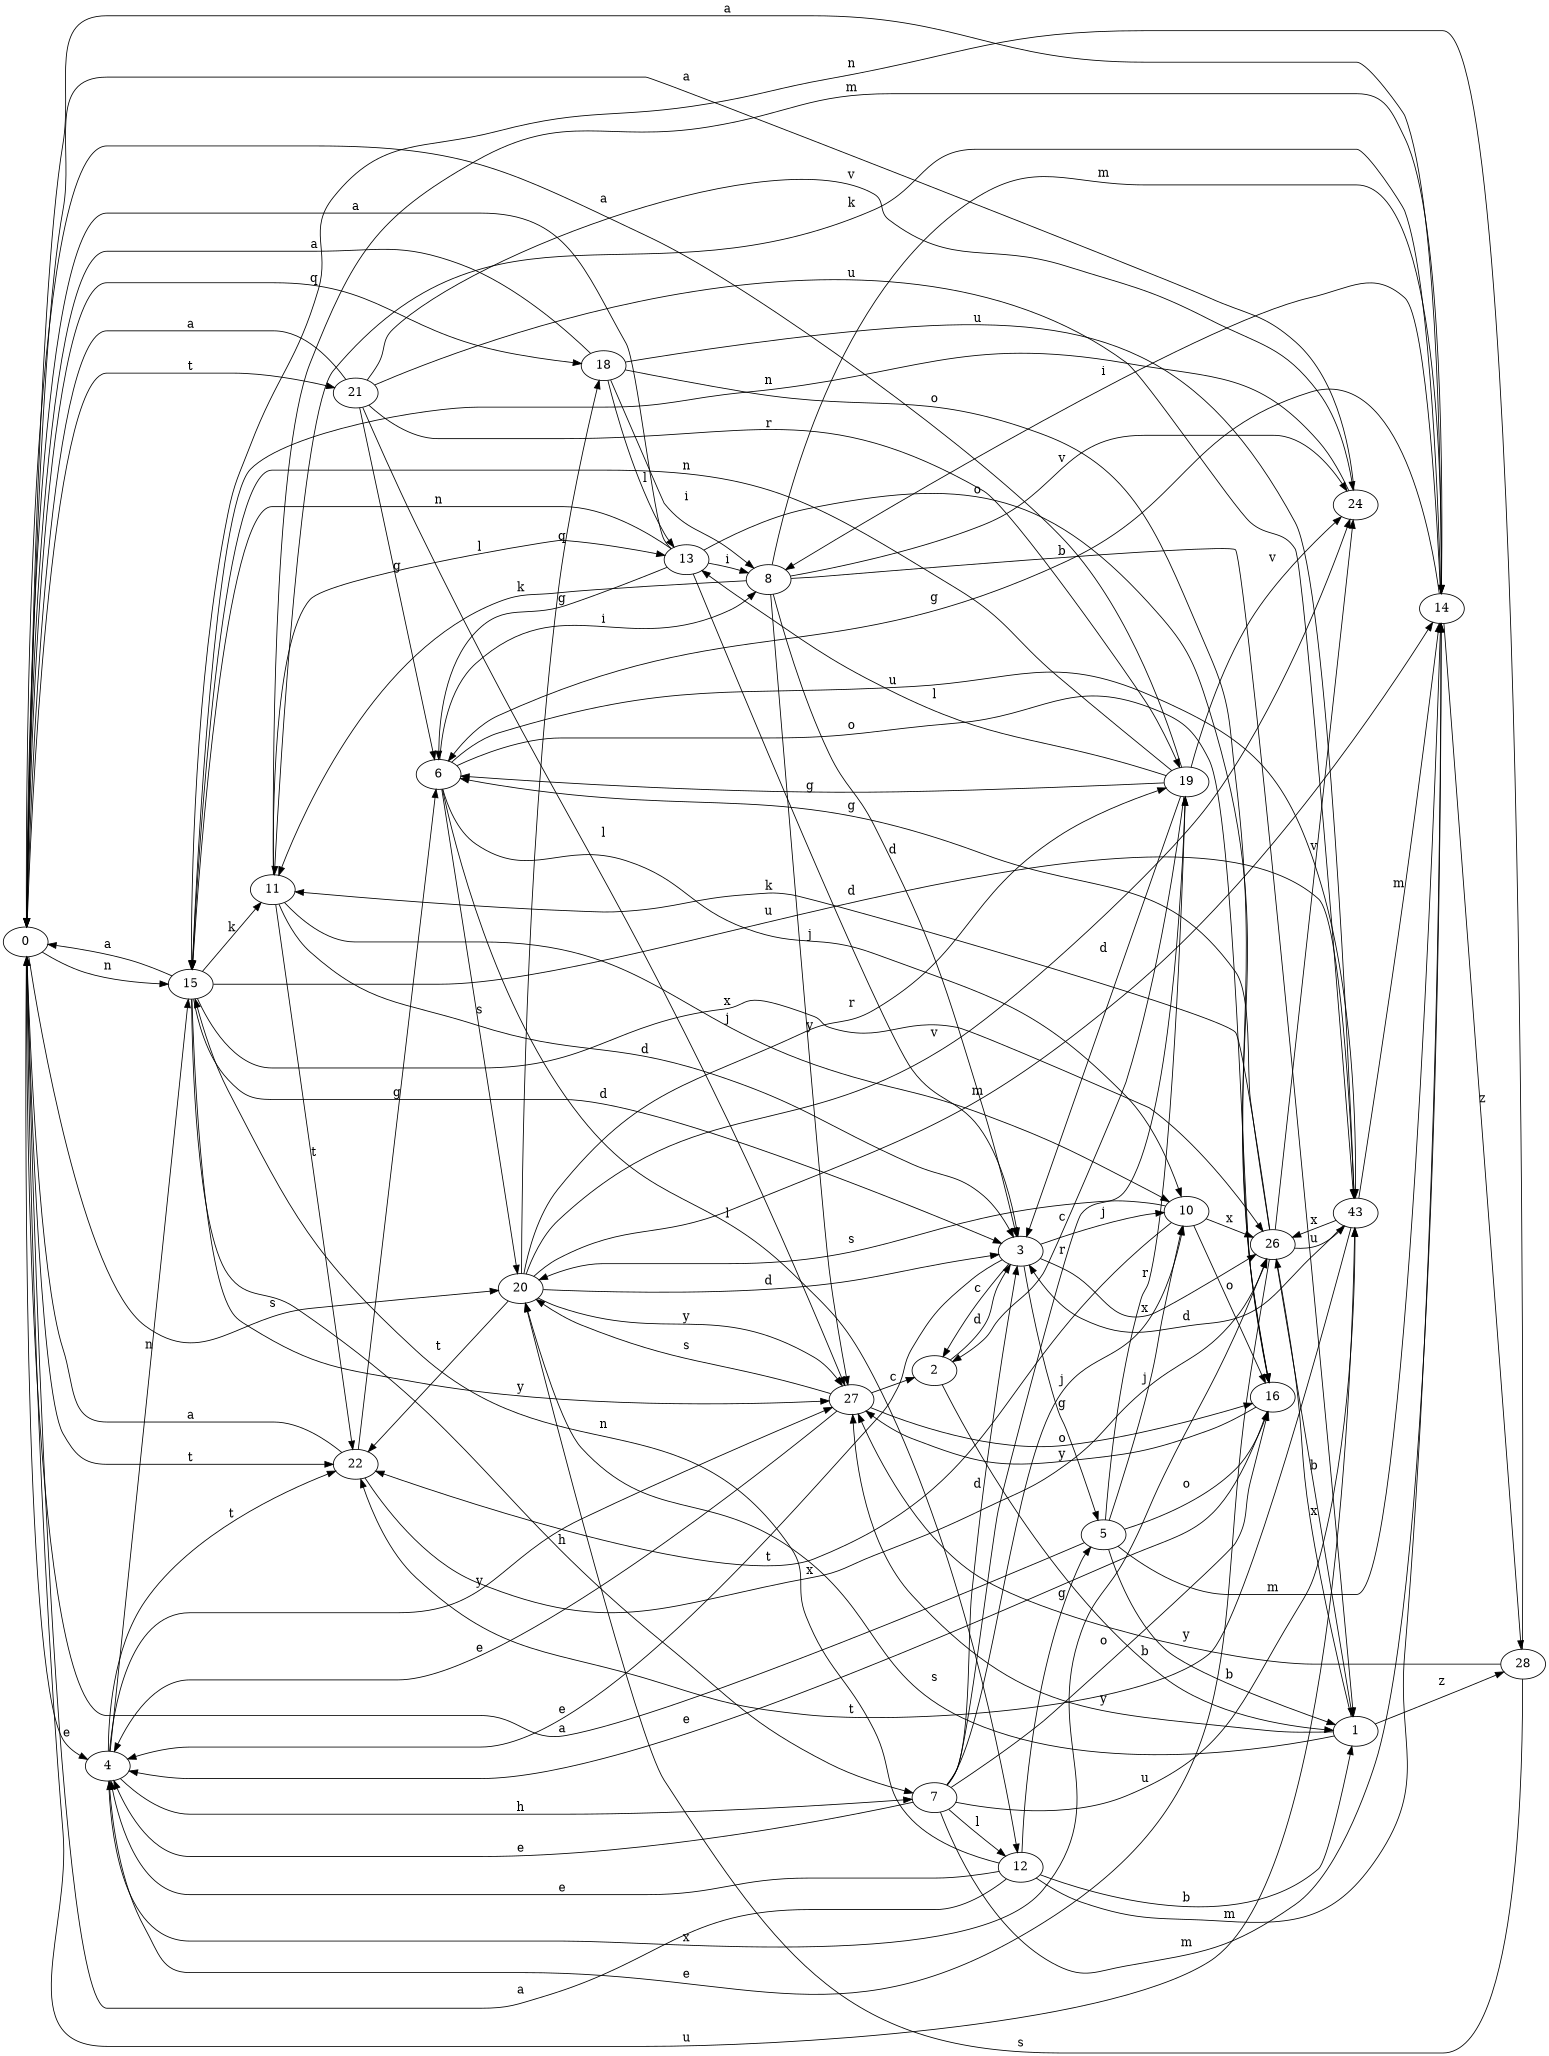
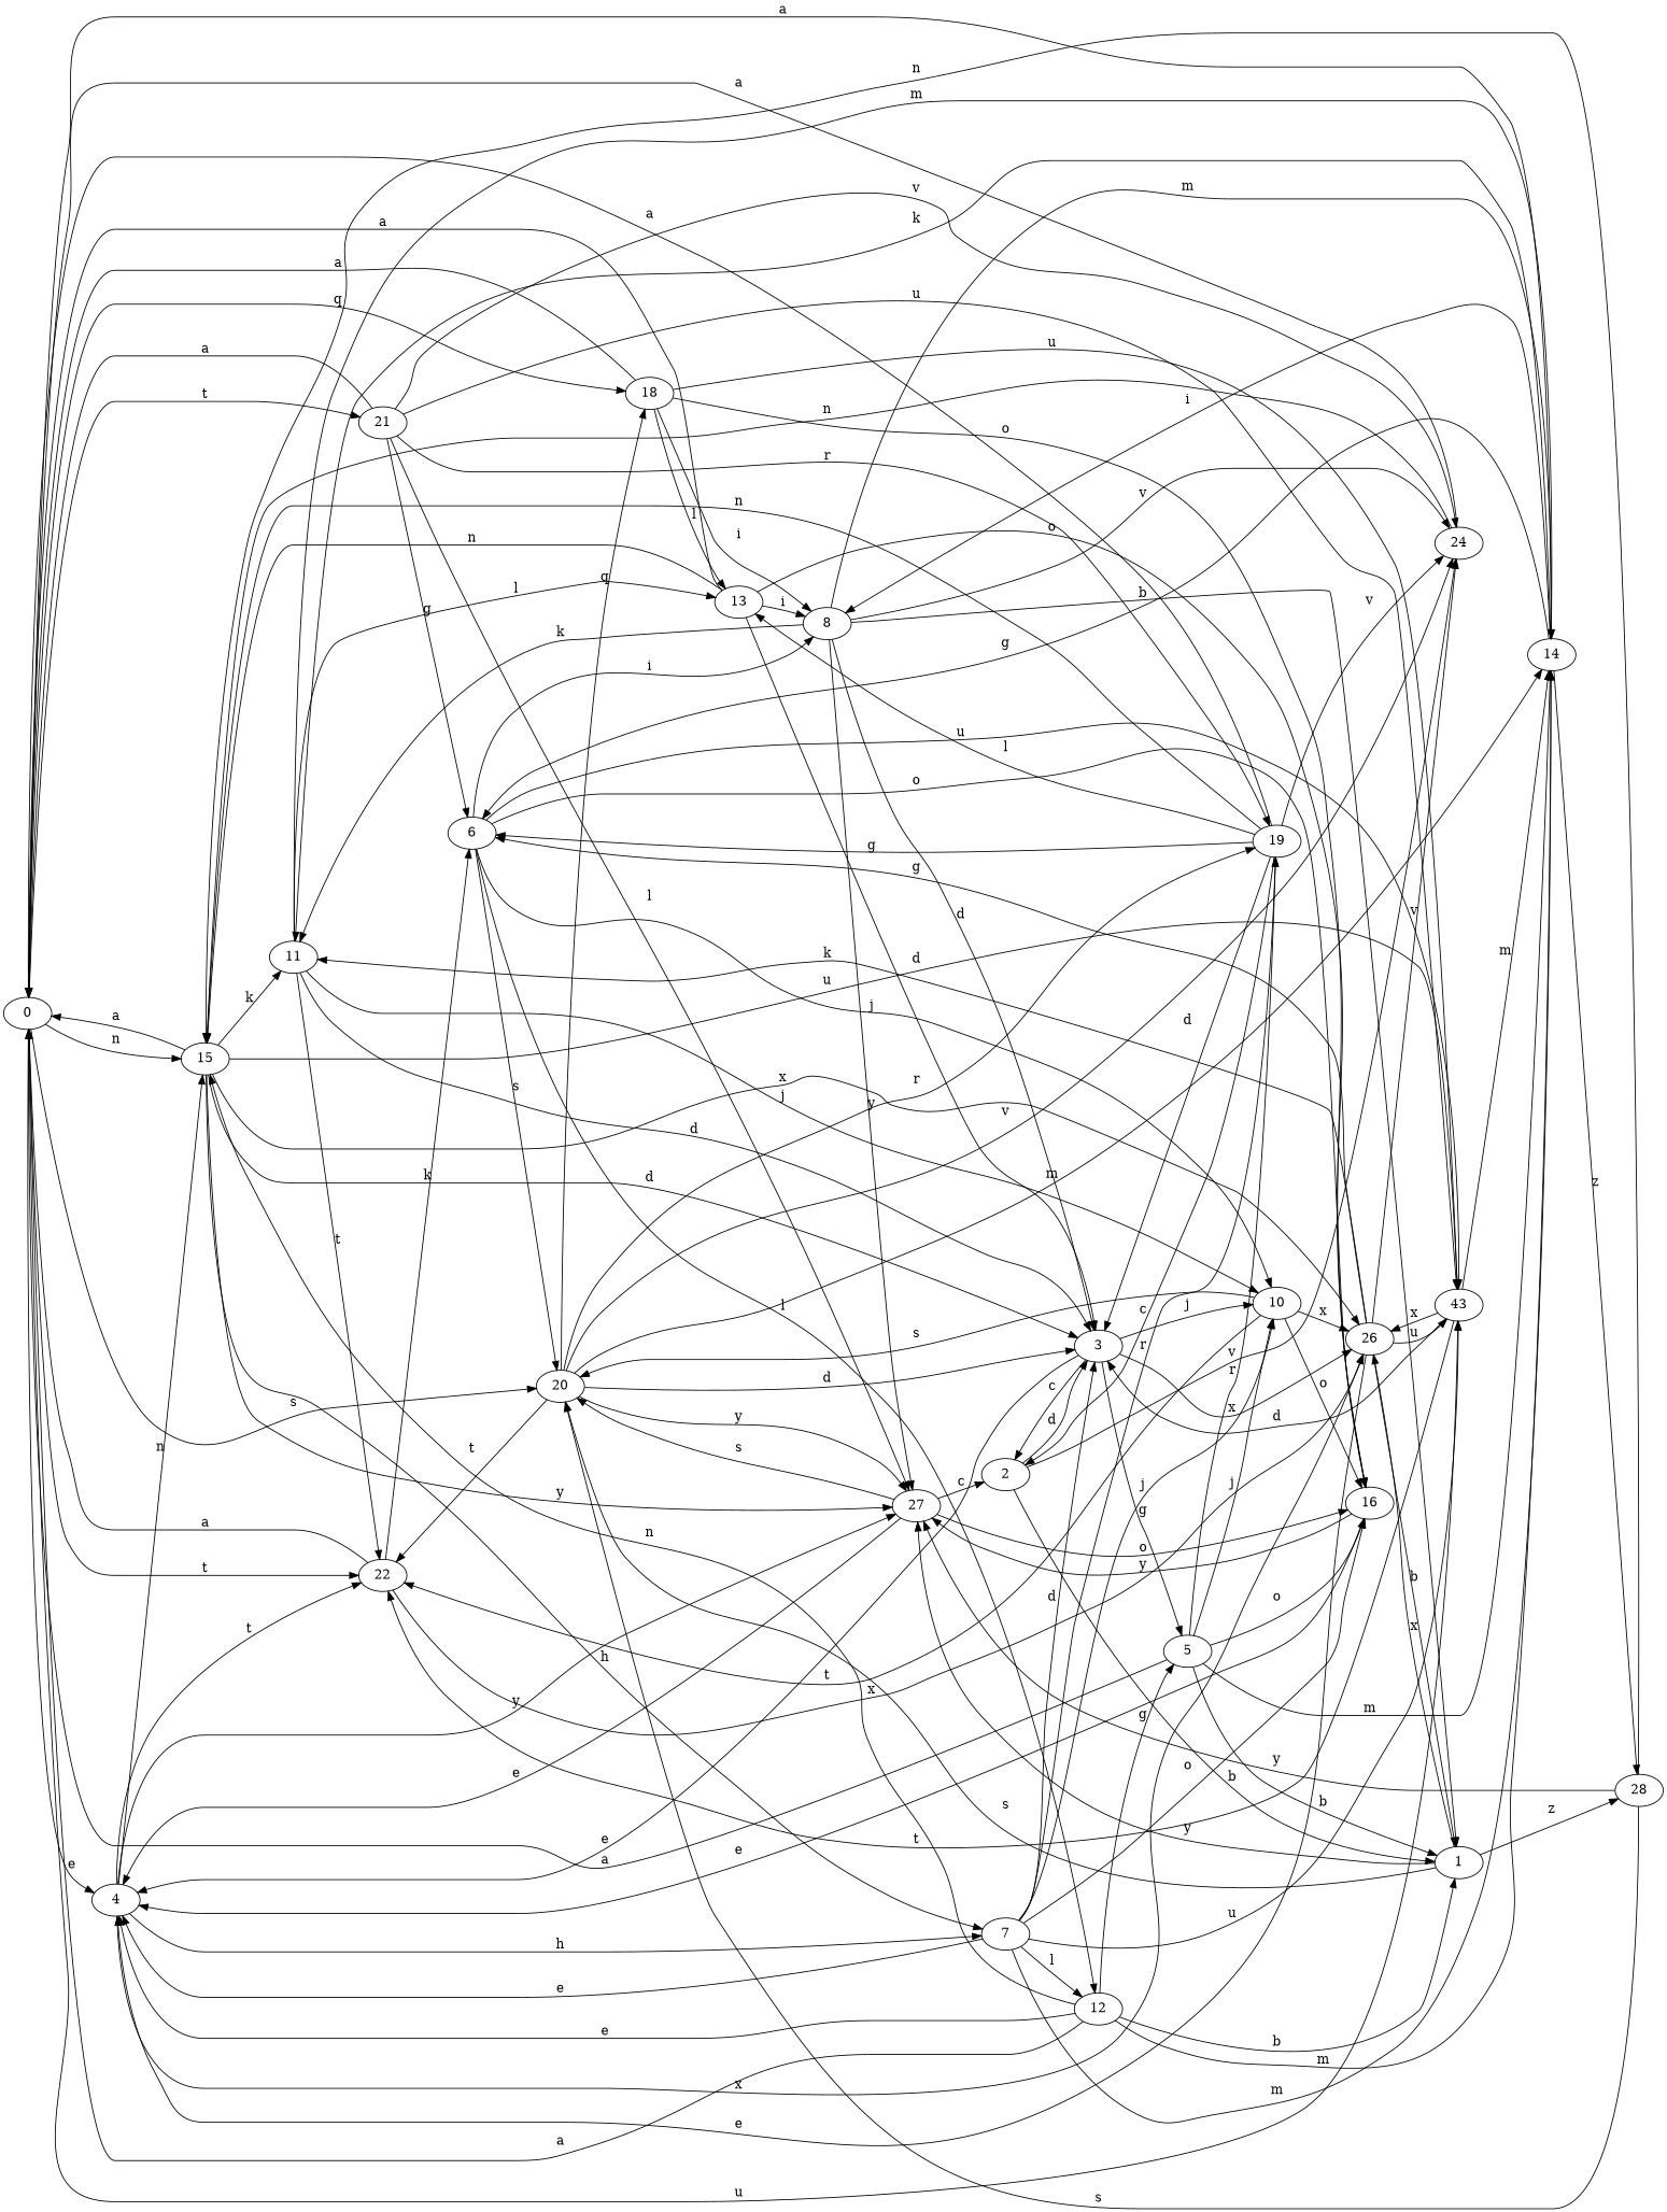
  strict digraph {
    rankdir=LR
    0
    4
    15
    18
    20
    21
    22
    n8 [label=43]
    26
    27
    7
    3
    11
    16
    8
    13
    24
    14
    19
    6
    1
    28
    2
    5
    10
    12
    0 -> 4 [label=e]
    0 -> 15 [label=n]
    0 -> 18 [label=q]
    0 -> 20 [label=s]
    0 -> 21 [label=t]
    0 -> 22 [label=t]
    0 -> n8 [label=u]
    4 -> 15 [label=n]
    4 -> 22 [label=t]
    4 -> 26 [label=x]
    4 -> 27 [label=y]
    4 -> 7 [label=h]
    15 -> 0 [label=a]
    15 -> n8 [label=u]
    15 -> 26 [label=x]
    15 -> 27 [label=y]
    15 -> 7 [label=h]
    15 -> 3 [label=d]
    15 -> 11 [label=k]
    18 -> 0 [label=a]
    18 -> n8 [label=u]
    18 -> 16 [label=o]
    18 -> 8 [label=i]
    18 -> 13 [label=l]
    20 -> 18 [label=q]
    20 -> 22 [label=t]
    20 -> 27 [label=y]
    20 -> 3 [label=d]
    20 -> 24 [label=v]
    20 -> 14 [label=m]
    20 -> 19 [label=r]
    21 -> 0 [label=a]
    21 -> n8 [label=u]
    21 -> 27 [label=l]
    21 -> 24 [label=v]
    21 -> 19 [label=r]
    21 -> 6 [label=g]
    22 -> 0 [label=a]
    22 -> 26 [label=x]
-   22 -> 6 [label=g]
+   22 -> 6 [label=k]
    n8 -> 22 [label=t]
    n8 -> 26 [label=x]
    n8 -> 3 [label=d]
    n8 -> 14 [label=m]
    26 -> 4 [label=e]
    26 -> n8 [label=u]
    26 -> 11 [label=k]
    26 -> 24 [label=v]
    26 -> 6 [label=g]
    26 -> 1 [label=b]
    27 -> 4 [label=e]
    27 -> 20 [label=s]
    27 -> 16 [label=o]
    27 -> 2 [label=c]
    7 -> 4 [label=e]
    7 -> n8 [label=u]
    7 -> 3 [label=d]
    7 -> 16 [label=o]
    7 -> 14 [label=m]
    7 -> 19 [label=r]
    7 -> 10 [label=j]
    7 -> 12 [label=l]
    3 -> 4 [label=e]
    3 -> 26 [label=x]
    3 -> 2 [label=c]
    3 -> 5 [label=g]
    3 -> 10 [label=j]
    11 -> 22 [label=t]
    11 -> 3 [label=d]
    11 -> 13 [label=l]
    11 -> 14 [label=m]
    11 -> 10 [label=j]
    16 -> 4 [label=e]
    16 -> 27 [label=y]
    8 -> 27 [label=y]
    8 -> 3 [label=d]
    8 -> 11 [label=k]
    8 -> 24 [label=v]
    8 -> 14 [label=m]
    8 -> 1 [label=b]
    13 -> 0 [label=a]
    13 -> 15 [label=n]
    13 -> 3 [label=d]
    13 -> 16 [label=o]
    13 -> 8 [label=i]
-   13 -> 6 [label=g]
    24 -> 0 [label=a]
    24 -> 15 [label=n]
    14 -> 0 [label=a]
    14 -> 11 [label=k]
    14 -> 8 [label=i]
    14 -> 6 [label=g]
    14 -> 28 [label=z]
    19 -> 0 [label=a]
    19 -> 15 [label=n]
    19 -> 3 [label=d]
    19 -> 13 [label=l]
    19 -> 24 [label=v]
    19 -> 6 [label=g]
    19 -> 2 [label=c]
    6 -> 20 [label=s]
    6 -> n8 [label=u]
    6 -> 16 [label=o]
    6 -> 8 [label=i]
    6 -> 10 [label=j]
    6 -> 12 [label=l]
    1 -> 20 [label=s]
    1 -> 26 [label=x]
    1 -> 27 [label=y]
    1 -> 28 [label=z]
    28 -> 15 [label=n]
    28 -> 20 [label=s]
    28 -> 27 [label=y]
    2 -> 3 [label=d]
+   2 -> 24 [label=v]
    2 -> 1 [label=b]
    5 -> 0 [label=a]
    5 -> 16 [label=o]
    5 -> 14 [label=m]
    5 -> 19 [label=r]
    5 -> 1 [label=b]
    5 -> 10 [label=j]
    10 -> 20 [label=s]
    10 -> 22 [label=t]
    10 -> 26 [label=x]
    10 -> 16 [label=o]
    12 -> 0 [label=a]
    12 -> 4 [label=e]
    12 -> 15 [label=n]
    12 -> 14 [label=m]
    12 -> 1 [label=b]
    12 -> 5 [label=g]
  }
